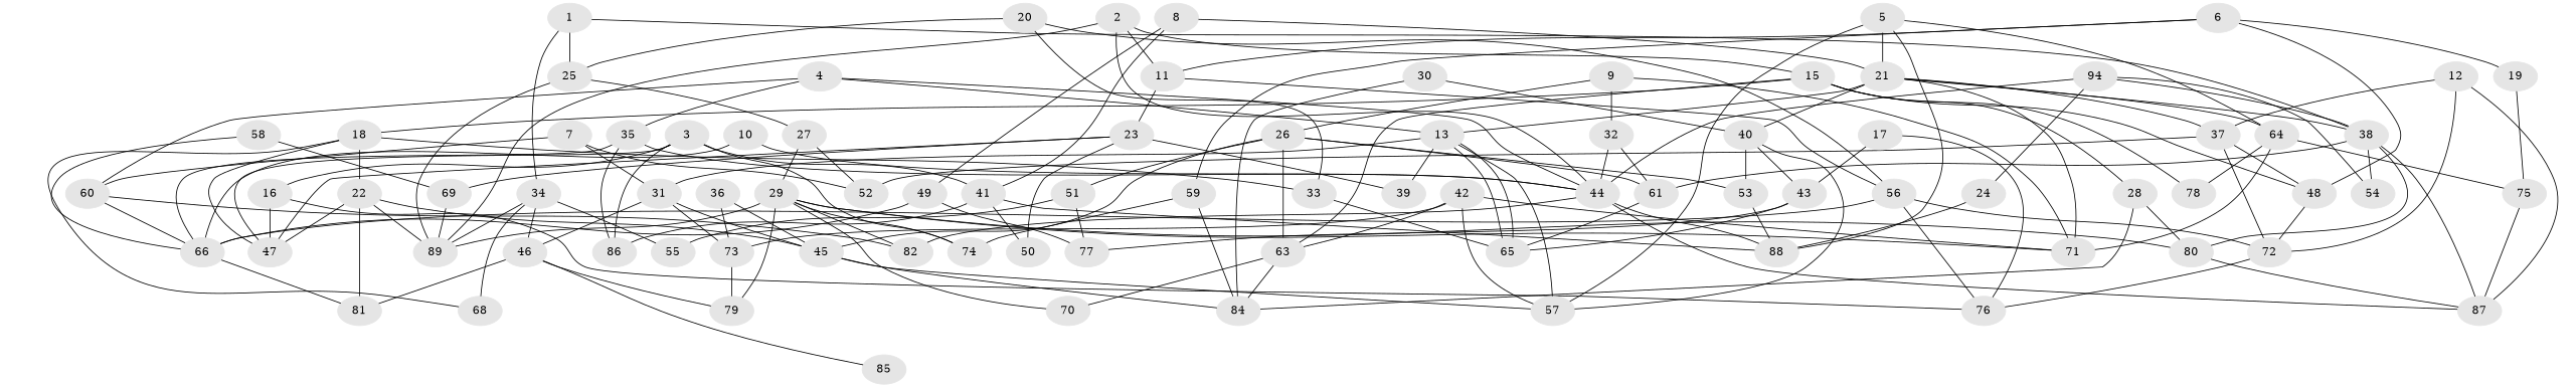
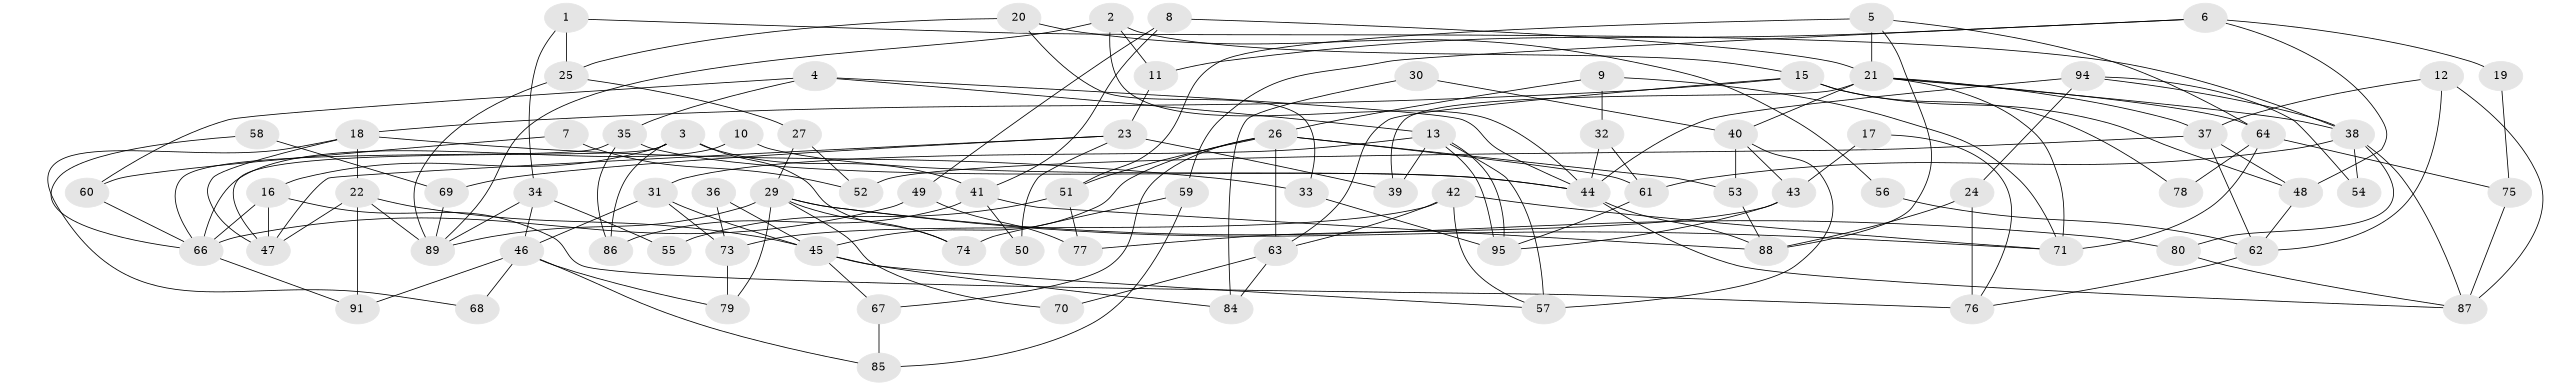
  graph {
    node [color=gray90 style=filled]
    1
    25
    34
    38
    n5 [label=89]
    27
    68
    46
    55
    87
    54
    61
    80
    2
    11
    15
    44
    23
    56
    48
    18
-   28
    63
    78
    88
-   82
    3
    16
    41
    47
    74
    86
    66
    76
    50
    4
    13
    35
    60
    57
    31
    39
-   65
+   65 [label=95]
    5
    21
    64
    71
    37
    40
    75
    6
    19
    59
-   72
+   72 [label=62]
    85
    7
    52
    45
    73
    8
    49
    77
    9
    26
    32
    51
    53
+   67
    10
-   81
+   81 [label=91]
    69
    12
    n73 [label=94]
    24
    22
    33
    84
    70
    17
    43
    20
    29
    79
    30
    36
    42
    58
    1 -- 25
    1 -- 34
    1 -- 38
    25 -- n5
    25 -- 27
    34 -- n5
-   34 -- 68
+   46 -- 68
    34 -- 46
    34 -- 55
    38 -- 87
    38 -- 54
    38 -- 61
    38 -- 80
    27 -- 52
    27 -- 29
    46 -- 85
    46 -- 81
    46 -- 79
    61 -- 65
    80 -- 87
    2 -- n5
    2 -- 11
    2 -- 15
    2 -- 44
    11 -- 23
-   11 -- 56
    15 -- 48
    15 -- 18
-   15 -- 28
    15 -- 63
    15 -- 78
    44 -- 87
    44 -- 88
-   44 -- 82
    23 -- 47
    23 -- 50
    23 -- 39
    23 -- 69
    56 -- 72
    48 -- 72
    18 -- 68
    18 -- 47
    18 -- 22
    18 -- 33
-   28 -- 80
-   28 -- 84
    63 -- 84
    63 -- 70
    3 -- 16
    3 -- 41
    3 -- 47
    3 -- 74
    3 -- 86
    16 -- 47
-   56 -- 66
+   16 -- 66
    16 -- 76
    41 -- 88
    41 -- 86
    41 -- 50
    66 -- 81
    4 -- 44
    4 -- 13
    4 -- 35
    4 -- 60
    13 -- 57
    13 -- 31
    13 -- 39
    13 -- 65
    13 -- 65
    35 -- 44
    35 -- 86
    35 -- 66
-   60 -- 82
    60 -- 66
    31 -- 46
    31 -- 45
    31 -- 73
    5 -- 88
-   5 -- 57
+   5 -- 51
    5 -- 21
    5 -- 64
    21 -- 38
-   21 -- 13
+   21 -- 39
    21 -- 64
    21 -- 71
    21 -- 37
    21 -- 40
    64 -- 78
    64 -- 71
    64 -- 75
    37 -- 48
    37 -- 72
    37 -- 52
    40 -- 57
    40 -- 53
    40 -- 43
    75 -- 87
    6 -- 11
    6 -- 48
    6 -- 19
    6 -- 59
    19 -- 75
    59 -- 74
-   59 -- 84
+   59 -- 85
    72 -- 76
    7 -- 60
-   7 -- 31
    7 -- 52
    45 -- 57
+   45 -- 67
    45 -- 84
    73 -- 79
    8 -- 41
    8 -- 21
    8 -- 49
    49 -- 66
    49 -- 77
    9 -- 71
    9 -- 26
    9 -- 32
    26 -- 61
    26 -- 63
    26 -- 45
    26 -- 51
    26 -- 53
+   26 -- 67
    32 -- 61
    32 -- 44
    51 -- 55
    51 -- 77
    53 -- 88
+   67 -- 85
    10 -- 44
    10 -- 66
    69 -- n5
    12 -- 87
    12 -- 37
    12 -- 72
    n73 -- 38
    n73 -- 54
    n73 -- 44
    n73 -- 24
    24 -- 88
-   56 -- 76
+   24 -- 76
    22 -- n5
    22 -- 47
    22 -- 45
    22 -- 81
    33 -- 65
    17 -- 76
    17 -- 43
    43 -- 65
    43 -- 77
    20 -- 25
    20 -- 56
    20 -- 33
    29 -- n5
    29 -- 80
-   29 -- 82
    29 -- 74
    29 -- 71
    29 -- 70
    29 -- 79
    30 -- 40
    30 -- 84
    36 -- 45
    36 -- 73
    42 -- 63
    42 -- 57
    42 -- 71
    42 -- 73
    58 -- 66
    58 -- 69
  }
